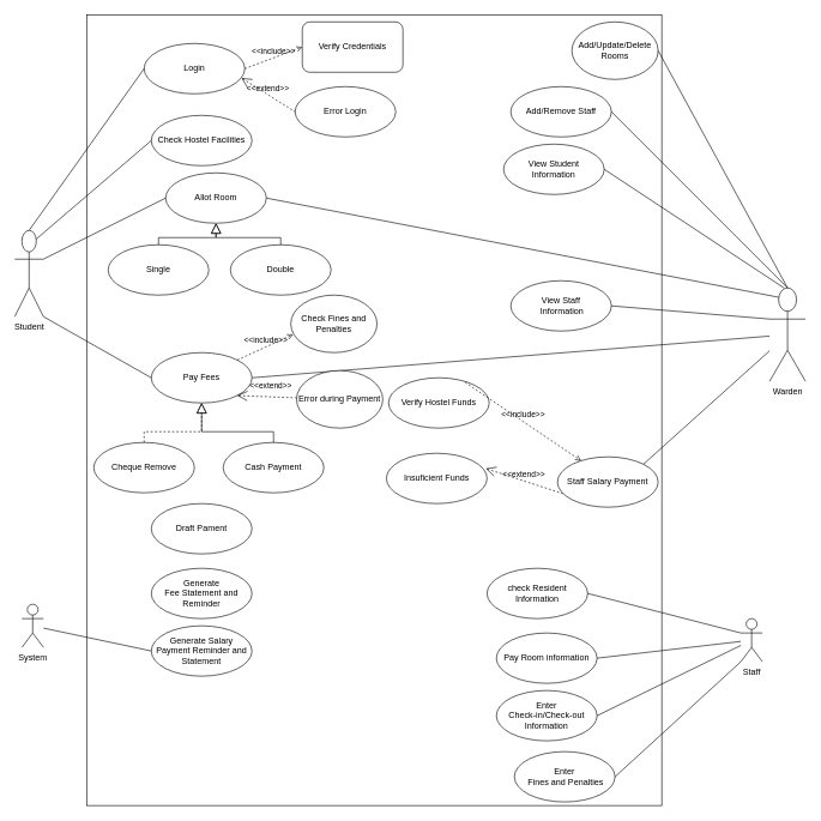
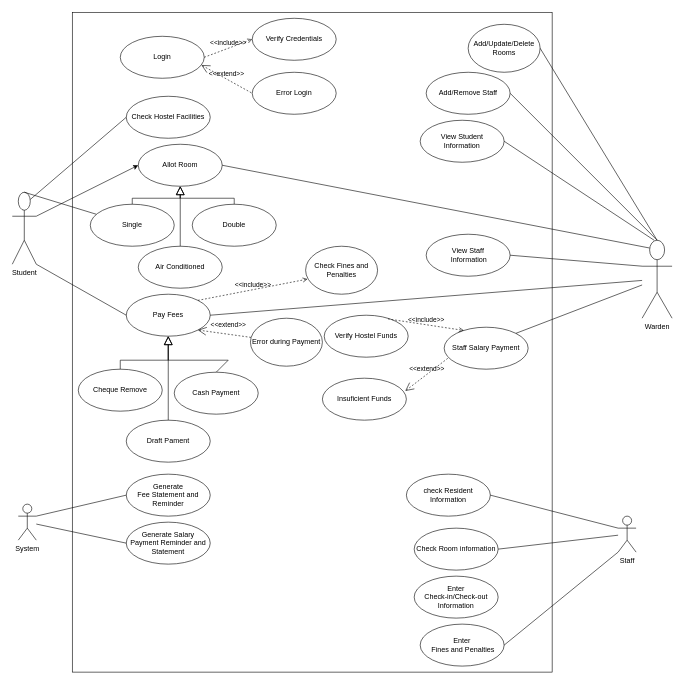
  <mxCell id="0" />
  <mxCell id="1" parent="0" />
  <mxCell id="2" value="" style="rounded=0;whiteSpace=wrap;html=1;" parent="1" vertex="1"><mxGeometry x="120" y="20" width="800" height="1100" as="geometry" /></mxCell>
  <mxCell id="3" value="Warden" style="shape=umlActor;verticalLabelPosition=bottom;verticalAlign=top;html=1;outlineConnect=0;" parent="1" vertex="1"><mxGeometry x="1070" y="400" width="50" height="130" as="geometry" /></mxCell>
  <mxCell id="4" value="Student" style="shape=umlActor;verticalLabelPosition=bottom;verticalAlign=top;html=1;outlineConnect=0;" parent="1" vertex="1"><mxGeometry x="20" y="320" width="40" height="120" as="geometry" /></mxCell>
  <mxCell id="5" value="Check Hostel Facilities" style="ellipse;whiteSpace=wrap;html=1;" parent="1" vertex="1"><mxGeometry x="210" y="160" width="140" height="70" as="geometry" /></mxCell>
  <mxCell id="6" value="Login" style="ellipse;whiteSpace=wrap;html=1;" parent="1" vertex="1"><mxGeometry x="200" y="60" width="140" height="70" as="geometry" /></mxCell>
  <mxCell id="7" value="Allot Room" style="ellipse;whiteSpace=wrap;html=1;" parent="1" vertex="1"><mxGeometry x="230" y="240" width="140" height="70" as="geometry" /></mxCell>
  <mxCell id="8" value="Pay Fees" style="ellipse;whiteSpace=wrap;html=1;" parent="1" vertex="1"><mxGeometry x="210" y="490" width="140" height="70" as="geometry" /></mxCell>
- <mxCell id="9" value="" style="endArrow=none;html=1;rounded=0;entryX=0;entryY=0.5;entryDx=0;entryDy=0;exitX=0.5;exitY=0;exitDx=0;exitDy=0;exitPerimeter=0;" parent="1" source="4" target="6" edge="1"><mxGeometry width="50" height="50" relative="1" as="geometry"><mxPoint x="110" y="400" as="sourcePoint" /><mxPoint x="430" y="160" as="targetPoint" /></mxGeometry></mxCell>
+ <mxCell id="9" value="" style="endArrow=none;html=1;rounded=0;exitX=0.5;exitY=0;exitDx=0;exitDy=0;exitPerimeter=0;" parent="1" source="4" target="21" edge="1"><mxGeometry width="50" height="50" relative="1" as="geometry"><mxPoint x="110" y="400" as="sourcePoint" /><mxPoint x="430" y="160" as="targetPoint" /></mxGeometry></mxCell>
  <mxCell id="10" value="" style="endArrow=none;html=1;rounded=0;exitX=0.75;exitY=0.1;exitDx=0;exitDy=0;exitPerimeter=0;entryX=0;entryY=0.5;entryDx=0;entryDy=0;" parent="1" source="4" target="5" edge="1"><mxGeometry width="50" height="50" relative="1" as="geometry"><mxPoint x="380" y="210" as="sourcePoint" /><mxPoint x="430" y="160" as="targetPoint" /></mxGeometry></mxCell>
- <mxCell id="11" value="" style="edgeStyle=none;html=1;endArrow=none;verticalAlign=bottom;rounded=0;exitX=1;exitY=0.333;exitDx=0;exitDy=0;exitPerimeter=0;entryX=0;entryY=0.5;entryDx=0;entryDy=0;" parent="1" source="4" target="7" edge="1"><mxGeometry width="160" relative="1" as="geometry"><mxPoint x="320" y="290" as="sourcePoint" /><mxPoint x="480" y="290" as="targetPoint" /><Array as="points" /></mxGeometry></mxCell>
+ <mxCell id="11" value="" style="edgeStyle=none;html=1;endArrow=classic;verticalAlign=bottom;rounded=0;exitX=1;exitY=0.333;exitDx=0;exitDy=0;exitPerimeter=0;entryX=0;entryY=0.5;entryDx=0;entryDy=0;" parent="1" source="4" target="7" edge="1"><mxGeometry width="160" relative="1" as="geometry"><mxPoint x="320" y="290" as="sourcePoint" /><mxPoint x="480" y="290" as="targetPoint" /><Array as="points" /></mxGeometry></mxCell>
  <mxCell id="12" value="" style="endArrow=none;html=1;rounded=0;entryX=0;entryY=0.5;entryDx=0;entryDy=0;exitX=1;exitY=1;exitDx=0;exitDy=0;exitPerimeter=0;" parent="1" source="4" target="8" edge="1"><mxGeometry width="50" height="50" relative="1" as="geometry"><mxPoint x="70" y="390" as="sourcePoint" /><mxPoint x="420" y="350" as="targetPoint" /></mxGeometry></mxCell>
- <mxCell id="13" value="Verify Credentials" style="whiteSpace=wrap;html=1;rounded=1;" parent="1" vertex="1"><mxGeometry x="420" y="30" width="140" height="70" as="geometry" /></mxCell>
- <mxCell id="14" value="Error Login" style="ellipse;whiteSpace=wrap;html=1;" parent="1" vertex="1"><mxGeometry x="410" y="120" width="140" height="70" as="geometry" /></mxCell>
+ <mxCell id="13" value="Verify Credentials" style="ellipse;whiteSpace=wrap;html=1;" parent="1" vertex="1"><mxGeometry x="420" y="30" width="140" height="70" as="geometry" /></mxCell>
+ <mxCell id="14" value="Error Login" style="ellipse;whiteSpace=wrap;html=1;" parent="1" vertex="1"><mxGeometry x="420" y="120" width="140" height="70" as="geometry" /></mxCell>
  <mxCell id="15" value="Cheque Remove" style="ellipse;whiteSpace=wrap;html=1;" parent="1" vertex="1"><mxGeometry x="130" y="615" width="140" height="70" as="geometry" /></mxCell>
- <mxCell id="16" value="Cash Payment" style="ellipse;whiteSpace=wrap;html=1;" parent="1" vertex="1"><mxGeometry x="310" y="615" width="140" height="70" as="geometry" /></mxCell>
+ <mxCell id="16" value="Cash Payment" style="ellipse;whiteSpace=wrap;html=1;" parent="1" vertex="1"><mxGeometry x="290" y="620" width="140" height="70" as="geometry" /></mxCell>
  <mxCell id="17" value="Draft Pament" style="ellipse;whiteSpace=wrap;html=1;" parent="1" vertex="1"><mxGeometry x="210" y="700" width="140" height="70" as="geometry" /></mxCell>
+ <mxCell id="18" value="" style="edgeStyle=none;html=1;endArrow=block;endFill=0;endSize=12;verticalAlign=bottom;rounded=0;exitX=0.5;exitY=0;exitDx=0;exitDy=0;entryX=0.5;entryY=1;entryDx=0;entryDy=0;" parent="1" source="17" target="8" edge="1"><mxGeometry width="160" relative="1" as="geometry"><mxPoint x="310" y="480" as="sourcePoint" /><mxPoint x="270" y="560" as="targetPoint" /><Array as="points" /></mxGeometry></mxCell>
  <mxCell id="19" value="" style="edgeStyle=none;html=1;endArrow=block;endFill=0;endSize=12;verticalAlign=bottom;rounded=0;exitX=0.5;exitY=0;exitDx=0;exitDy=0;entryX=0.5;entryY=1;entryDx=0;entryDy=0;" parent="1" source="16" target="8" edge="1"><mxGeometry width="160" relative="1" as="geometry"><mxPoint x="320" y="590" as="sourcePoint" /><mxPoint x="270" y="560" as="targetPoint" /><Array as="points"><mxPoint x="380" y="600" /><mxPoint x="280" y="600" /></Array></mxGeometry></mxCell>
- <mxCell id="20" value="" style="edgeStyle=none;html=1;endArrow=block;endFill=0;endSize=12;verticalAlign=bottom;rounded=0;exitX=0.5;exitY=0;exitDx=0;exitDy=0;entryX=0.5;entryY=1;entryDx=0;entryDy=0;dashed=1;" parent="1" source="15" target="8" edge="1"><mxGeometry width="160" relative="1" as="geometry"><mxPoint x="130" y="590" as="sourcePoint" /><mxPoint x="270" y="560" as="targetPoint" /><Array as="points"><mxPoint x="200" y="600" /><mxPoint x="280" y="600" /></Array></mxGeometry></mxCell>
+ <mxCell id="20" value="" style="edgeStyle=none;html=1;endArrow=block;endFill=0;endSize=12;verticalAlign=bottom;rounded=0;exitX=0.5;exitY=0;exitDx=0;exitDy=0;entryX=0.5;entryY=1;entryDx=0;entryDy=0;" parent="1" source="15" target="8" edge="1"><mxGeometry width="160" relative="1" as="geometry"><mxPoint x="130" y="590" as="sourcePoint" /><mxPoint x="270" y="560" as="targetPoint" /><Array as="points"><mxPoint x="200" y="600" /><mxPoint x="280" y="600" /></Array></mxGeometry></mxCell>
  <mxCell id="21" value="Single" style="ellipse;whiteSpace=wrap;html=1;" parent="1" vertex="1"><mxGeometry x="150" y="340" width="140" height="70" as="geometry" /></mxCell>
  <mxCell id="22" value="" style="edgeStyle=none;html=1;endArrow=block;endFill=0;endSize=12;verticalAlign=bottom;rounded=0;exitX=0.5;exitY=0;exitDx=0;exitDy=0;entryX=0.5;entryY=1;entryDx=0;entryDy=0;" parent="1" source="21" target="7" edge="1"><mxGeometry width="160" relative="1" as="geometry"><mxPoint x="320" y="380" as="sourcePoint" /><mxPoint x="480" y="380" as="targetPoint" /><Array as="points"><mxPoint x="220" y="330" /><mxPoint x="300" y="330" /></Array></mxGeometry></mxCell>
  <mxCell id="23" value="Double" style="ellipse;whiteSpace=wrap;html=1;" parent="1" vertex="1"><mxGeometry x="320" y="340" width="140" height="70" as="geometry" /></mxCell>
  <mxCell id="24" value="" style="edgeStyle=none;html=1;endArrow=block;endFill=0;endSize=12;verticalAlign=bottom;rounded=0;exitX=0.5;exitY=0;exitDx=0;exitDy=0;entryX=0.5;entryY=1;entryDx=0;entryDy=0;" parent="1" source="23" target="7" edge="1"><mxGeometry width="160" relative="1" as="geometry"><mxPoint x="480" y="370" as="sourcePoint" /><mxPoint x="450" y="300" as="targetPoint" /><Array as="points"><mxPoint x="390" y="330" /><mxPoint x="300" y="330" /></Array></mxGeometry></mxCell>
+ <mxCell id="25" value="Air Conditioned" style="ellipse;whiteSpace=wrap;html=1;" parent="1" vertex="1"><mxGeometry x="230" y="410" width="140" height="70" as="geometry" /></mxCell>
+ <mxCell id="26" value="" style="edgeStyle=none;html=1;endArrow=block;endFill=0;endSize=12;verticalAlign=bottom;rounded=0;exitX=0.5;exitY=0;exitDx=0;exitDy=0;entryX=0.5;entryY=1;entryDx=0;entryDy=0;exitPerimeter=0;" parent="1" source="25" target="7" edge="1"><mxGeometry width="160" relative="1" as="geometry"><mxPoint x="320" y="380" as="sourcePoint" /><mxPoint x="480" y="380" as="targetPoint" /><Array as="points"><mxPoint x="300" y="330" /></Array></mxGeometry></mxCell>
  <mxCell id="27" value="" style="endArrow=none;html=1;rounded=0;exitX=1;exitY=0.5;exitDx=0;exitDy=0;entryX=0.25;entryY=0.1;entryDx=0;entryDy=0;entryPerimeter=0;" parent="1" source="7" target="3" edge="1"><mxGeometry width="50" height="50" relative="1" as="geometry"><mxPoint x="380" y="400" as="sourcePoint" /><mxPoint x="730" y="450" as="targetPoint" /></mxGeometry></mxCell>
  <mxCell id="28" value="" style="endArrow=none;html=1;rounded=0;exitX=1;exitY=0.5;exitDx=0;exitDy=0;" parent="1" source="8" target="3" edge="1"><mxGeometry width="50" height="50" relative="1" as="geometry"><mxPoint x="380" y="600" as="sourcePoint" /><mxPoint x="750" y="470" as="targetPoint" /></mxGeometry></mxCell>
- <mxCell id="29" value="Error during Payment" style="ellipse;whiteSpace=wrap;html=1;" parent="1" vertex="1"><mxGeometry x="412" y="515" width="120" height="80" as="geometry" /></mxCell>
- <mxCell id="30" value="Check Fines and Penalties" style="ellipse;whiteSpace=wrap;html=1;" parent="1" vertex="1"><mxGeometry x="404" y="410" width="120" height="80" as="geometry" /></mxCell>
- <mxCell id="31" value="Pay Room information" style="ellipse;whiteSpace=wrap;html=1;" parent="1" vertex="1"><mxGeometry x="690" y="880" width="140" height="70" as="geometry" /></mxCell>
+ <mxCell id="29" value="Error during Payment" style="ellipse;whiteSpace=wrap;html=1;" parent="1" vertex="1"><mxGeometry x="417" y="530" width="120" height="80" as="geometry" /></mxCell>
+ <mxCell id="30" value="Check Fines and Penalties" style="ellipse;whiteSpace=wrap;html=1;" parent="1" vertex="1"><mxGeometry x="509" y="410" width="120" height="80" as="geometry" /></mxCell>
+ <mxCell id="31" value="Check Room information" style="ellipse;whiteSpace=wrap;html=1;" parent="1" vertex="1"><mxGeometry x="690" y="880" width="140" height="70" as="geometry" /></mxCell>
  <mxCell id="32" value="" style="edgeStyle=none;html=1;endArrow=none;verticalAlign=bottom;rounded=0;entryX=1;entryY=0.5;entryDx=0;entryDy=0;" parent="1" source="45" target="31" edge="1"><mxGeometry width="160" relative="1" as="geometry"><mxPoint x="30" y="900" as="sourcePoint" /><mxPoint x="480" y="860" as="targetPoint" /></mxGeometry></mxCell>
  <mxCell id="33" value="Enter&lt;br&gt;Check-in/Check-out&lt;br&gt;Information" style="ellipse;whiteSpace=wrap;html=1;" parent="1" vertex="1"><mxGeometry x="690" y="960" width="140" height="70" as="geometry" /></mxCell>
- <mxCell id="34" value="" style="edgeStyle=none;html=1;endArrow=none;verticalAlign=bottom;rounded=0;entryX=1;entryY=0.5;entryDx=0;entryDy=0;" parent="1" source="45" target="33" edge="1"><mxGeometry width="160" relative="1" as="geometry"><mxPoint x="30" y="900" as="sourcePoint" /><mxPoint x="480" y="860" as="targetPoint" /></mxGeometry></mxCell>
- <mxCell id="35" value="Add/Update/Delete Rooms" style="ellipse;whiteSpace=wrap;html=1;" parent="1" vertex="1"><mxGeometry x="795" y="30" width="120" height="80" as="geometry" /></mxCell>
+ <mxCell id="35" value="Add/Update/Delete Rooms" style="ellipse;whiteSpace=wrap;html=1;" parent="1" vertex="1"><mxGeometry x="780" y="40" width="120" height="80" as="geometry" /></mxCell>
  <mxCell id="36" value="" style="edgeStyle=none;html=1;endArrow=none;verticalAlign=bottom;rounded=0;exitX=1;exitY=0.5;exitDx=0;exitDy=0;entryX=0.5;entryY=0;entryDx=0;entryDy=0;entryPerimeter=0;" parent="1" source="35" target="3" edge="1"><mxGeometry width="160" relative="1" as="geometry"><mxPoint x="710" y="240" as="sourcePoint" /><mxPoint x="870" y="240" as="targetPoint" /></mxGeometry></mxCell>
  <mxCell id="37" value="View Student &lt;br&gt;Information" style="ellipse;whiteSpace=wrap;html=1;" parent="1" vertex="1"><mxGeometry x="700" y="200" width="140" height="70" as="geometry" /></mxCell>
  <mxCell id="38" value="View Staff&lt;br&gt;&amp;nbsp;Information" style="ellipse;whiteSpace=wrap;html=1;" parent="1" vertex="1"><mxGeometry x="710" y="390" width="140" height="70" as="geometry" /></mxCell>
  <mxCell id="39" value="" style="edgeStyle=none;html=1;endArrow=none;verticalAlign=bottom;rounded=0;exitX=1;exitY=0.5;exitDx=0;exitDy=0;" parent="1" source="37" edge="1"><mxGeometry width="160" relative="1" as="geometry"><mxPoint x="710" y="320" as="sourcePoint" /><mxPoint x="1090" y="400" as="targetPoint" /></mxGeometry></mxCell>
  <mxCell id="40" value="" style="edgeStyle=none;html=1;endArrow=none;verticalAlign=bottom;rounded=0;exitX=1;exitY=0.5;exitDx=0;exitDy=0;entryX=0;entryY=0.333;entryDx=0;entryDy=0;entryPerimeter=0;" parent="1" source="38" target="3" edge="1"><mxGeometry width="160" relative="1" as="geometry"><mxPoint x="710" y="320" as="sourcePoint" /><mxPoint x="870" y="320" as="targetPoint" /></mxGeometry></mxCell>
  <mxCell id="41" value="Add/Remove Staff" style="ellipse;whiteSpace=wrap;html=1;" parent="1" vertex="1"><mxGeometry x="710" y="120" width="140" height="70" as="geometry" /></mxCell>
  <mxCell id="42" value="" style="edgeStyle=none;html=1;endArrow=none;verticalAlign=bottom;rounded=0;exitX=1;exitY=0.5;exitDx=0;exitDy=0;entryX=0.5;entryY=0;entryDx=0;entryDy=0;entryPerimeter=0;" parent="1" source="41" target="3" edge="1"><mxGeometry width="160" relative="1" as="geometry"><mxPoint x="710" y="20" as="sourcePoint" /><mxPoint x="1060" y="260" as="targetPoint" /><Array as="points" /></mxGeometry></mxCell>
- <mxCell id="43" value="Enter&lt;br&gt;&amp;nbsp;Fines and Penalties" style="ellipse;whiteSpace=wrap;html=1;" parent="1" vertex="1"><mxGeometry x="715" y="1045" width="140" height="70" as="geometry" /></mxCell>
+ <mxCell id="43" value="Enter&lt;br&gt;&amp;nbsp;Fines and Penalties" style="ellipse;whiteSpace=wrap;html=1;" parent="1" vertex="1"><mxGeometry x="700" y="1040" width="140" height="70" as="geometry" /></mxCell>
  <mxCell id="44" value="" style="edgeStyle=none;html=1;endArrow=none;verticalAlign=bottom;rounded=0;entryX=1;entryY=0.5;entryDx=0;entryDy=0;exitX=0;exitY=1;exitDx=0;exitDy=0;exitPerimeter=0;" parent="1" source="45" target="43" edge="1"><mxGeometry width="160" relative="1" as="geometry"><mxPoint x="30" y="900" as="sourcePoint" /><mxPoint x="200" y="1010" as="targetPoint" /></mxGeometry></mxCell>
  <mxCell id="45" value="Staff" style="shape=umlActor;verticalLabelPosition=bottom;verticalAlign=top;html=1;outlineConnect=0;" parent="1" vertex="1"><mxGeometry x="1030" y="860" width="30" height="60" as="geometry" /></mxCell>
  <mxCell id="46" value="check Resident Information" style="ellipse;whiteSpace=wrap;html=1;" parent="1" vertex="1"><mxGeometry x="677" y="790" width="140" height="70" as="geometry" /></mxCell>
  <mxCell id="47" value="" style="endArrow=none;html=1;rounded=0;exitX=0;exitY=0.333;exitDx=0;exitDy=0;exitPerimeter=0;entryX=1;entryY=0.5;entryDx=0;entryDy=0;" parent="1" source="45" target="46" edge="1"><mxGeometry width="50" height="50" relative="1" as="geometry"><mxPoint x="507" y="900" as="sourcePoint" /><mxPoint x="907" y="850" as="targetPoint" /></mxGeometry></mxCell>
  <mxCell id="48" value="System" style="shape=umlActor;html=1;verticalLabelPosition=bottom;verticalAlign=top;align=center;" parent="1" vertex="1"><mxGeometry x="30" y="840" width="30" height="60" as="geometry" /></mxCell>
  <mxCell id="49" value="Generate &lt;br&gt;Fee Statement and Reminder" style="ellipse;whiteSpace=wrap;html=1;" parent="1" vertex="1"><mxGeometry x="210" y="790" width="140" height="70" as="geometry" /></mxCell>
  <mxCell id="50" value="Generate Salary Payment Reminder and&lt;br&gt;Statement" style="ellipse;whiteSpace=wrap;html=1;" parent="1" vertex="1"><mxGeometry x="210" y="870" width="140" height="70" as="geometry" /></mxCell>
+ <mxCell id="51" value="" style="edgeStyle=none;html=1;endArrow=none;verticalAlign=bottom;rounded=0;exitX=1;exitY=0.333;exitDx=0;exitDy=0;exitPerimeter=0;entryX=0;entryY=0.5;entryDx=0;entryDy=0;" parent="1" source="48" target="49" edge="1"><mxGeometry width="160" relative="1" as="geometry"><mxPoint x="450" y="810" as="sourcePoint" /><mxPoint x="610" y="810" as="targetPoint" /></mxGeometry></mxCell>
  <mxCell id="52" value="" style="edgeStyle=none;html=1;endArrow=none;verticalAlign=bottom;rounded=0;entryX=0;entryY=0.5;entryDx=0;entryDy=0;" parent="1" source="48" target="50" edge="1"><mxGeometry width="160" relative="1" as="geometry"><mxPoint x="450" y="810" as="sourcePoint" /><mxPoint x="610" y="810" as="targetPoint" /></mxGeometry></mxCell>
- <mxCell id="53" value="Staff Salary Payment" style="ellipse;whiteSpace=wrap;html=1;" parent="1" vertex="1"><mxGeometry x="775" y="635" width="140" height="70" as="geometry" /></mxCell>
+ <mxCell id="53" value="Staff Salary Payment" style="ellipse;whiteSpace=wrap;html=1;" parent="1" vertex="1"><mxGeometry x="740" y="545" width="140" height="70" as="geometry" /></mxCell>
  <mxCell id="54" value="Verify Hostel Funds" style="ellipse;whiteSpace=wrap;html=1;" parent="1" vertex="1"><mxGeometry x="540" y="525" width="140" height="70" as="geometry" /></mxCell>
  <mxCell id="55" value="" style="edgeStyle=none;html=1;endArrow=none;verticalAlign=bottom;rounded=0;exitX=1;exitY=0;exitDx=0;exitDy=0;" parent="1" source="53" target="3" edge="1"><mxGeometry width="160" relative="1" as="geometry"><mxPoint x="880" y="579.5" as="sourcePoint" /><mxPoint x="1040" y="579.5" as="targetPoint" /></mxGeometry></mxCell>
  <mxCell id="56" value="Insuficient Funds" style="ellipse;whiteSpace=wrap;html=1;" parent="1" vertex="1"><mxGeometry x="537" y="630" width="140" height="70" as="geometry" /></mxCell>
  <mxCell id="57" value="&amp;lt;&amp;lt;include&amp;gt;&amp;gt;" style="edgeStyle=none;html=1;endArrow=open;verticalAlign=bottom;dashed=1;labelBackgroundColor=none;rounded=0;exitX=1;exitY=0.5;exitDx=0;exitDy=0;entryX=0;entryY=0.5;entryDx=0;entryDy=0;" parent="1" source="6" target="13" edge="1"><mxGeometry width="160" relative="1" as="geometry"><mxPoint x="440" y="300" as="sourcePoint" /><mxPoint x="600" y="300" as="targetPoint" /></mxGeometry></mxCell>
  <mxCell id="58" value="&amp;lt;&amp;lt;extend&amp;gt;&amp;gt;" style="edgeStyle=none;html=1;startArrow=open;endArrow=none;startSize=12;verticalAlign=bottom;dashed=1;labelBackgroundColor=none;rounded=0;exitX=0.966;exitY=0.686;exitDx=0;exitDy=0;exitPerimeter=0;entryX=0;entryY=0.5;entryDx=0;entryDy=0;" parent="1" source="6" target="14" edge="1"><mxGeometry width="160" relative="1" as="geometry"><mxPoint x="440" y="300" as="sourcePoint" /><mxPoint x="600" y="300" as="targetPoint" /></mxGeometry></mxCell>
  <mxCell id="59" value="&amp;lt;&amp;lt;include&amp;gt;&amp;gt;" style="edgeStyle=none;html=1;endArrow=open;verticalAlign=bottom;dashed=1;labelBackgroundColor=none;rounded=0;exitX=1;exitY=0;exitDx=0;exitDy=0;entryX=0.027;entryY=0.685;entryDx=0;entryDy=0;entryPerimeter=0;" parent="1" source="8" target="30" edge="1"><mxGeometry width="160" relative="1" as="geometry"><mxPoint x="440" y="500" as="sourcePoint" /><mxPoint x="600" y="500" as="targetPoint" /></mxGeometry></mxCell>
  <mxCell id="60" value="&amp;lt;&amp;lt;extend&amp;gt;&amp;gt;" style="edgeStyle=none;html=1;startArrow=open;endArrow=none;startSize=12;verticalAlign=bottom;dashed=1;labelBackgroundColor=none;rounded=0;exitX=1;exitY=1;exitDx=0;exitDy=0;" parent="1" source="8" target="29" edge="1"><mxGeometry x="0.118" y="7" width="160" relative="1" as="geometry"><mxPoint x="440" y="500" as="sourcePoint" /><mxPoint x="600" y="500" as="targetPoint" /><mxPoint as="offset" /></mxGeometry></mxCell>
  <mxCell id="61" value="&amp;lt;&amp;lt;extend&amp;gt;&amp;gt;" style="edgeStyle=none;html=1;startArrow=open;endArrow=none;startSize=12;verticalAlign=bottom;dashed=1;labelBackgroundColor=none;rounded=0;entryX=0.051;entryY=0.729;entryDx=0;entryDy=0;entryPerimeter=0;exitX=0.987;exitY=0.303;exitDx=0;exitDy=0;exitPerimeter=0;" parent="1" source="56" target="53" edge="1"><mxGeometry width="160" relative="1" as="geometry"><mxPoint x="440" y="700" as="sourcePoint" /><mxPoint x="600" y="700" as="targetPoint" /></mxGeometry></mxCell>
  <mxCell id="62" value="&amp;lt;&amp;lt;include&amp;gt;&amp;gt;" style="edgeStyle=none;html=1;endArrow=open;verticalAlign=bottom;dashed=1;labelBackgroundColor=none;rounded=0;exitX=0.76;exitY=0.089;exitDx=0;exitDy=0;exitPerimeter=0;entryX=0.234;entryY=0.077;entryDx=0;entryDy=0;entryPerimeter=0;" parent="1" source="54" target="53" edge="1"><mxGeometry width="160" relative="1" as="geometry"><mxPoint x="440" y="700" as="sourcePoint" /><mxPoint x="600" y="700" as="targetPoint" /></mxGeometry></mxCell>
